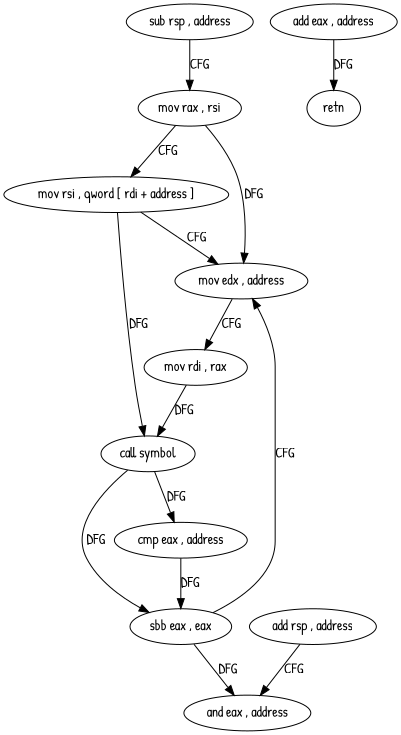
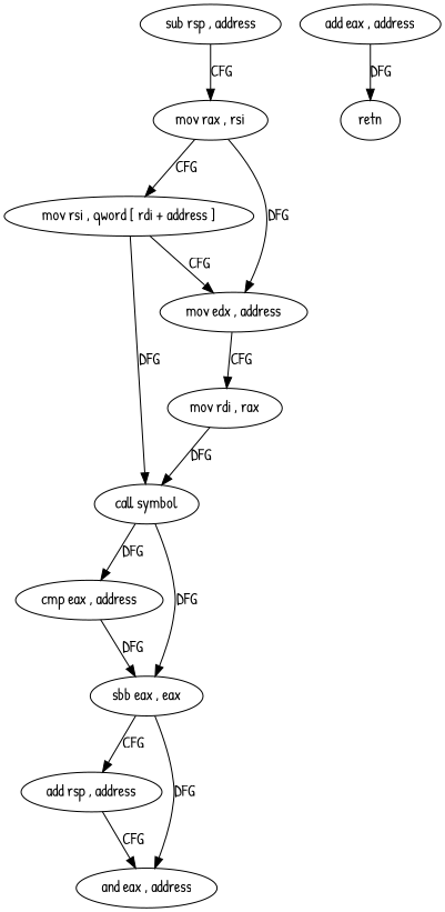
  digraph {
    fontname="Patrick Hand"
    node [fontname="Patrick Hand"]
    edge [fontname="Patrick Hand"]
    n1 [label="sub rsp , address"]
    n2 [label="mov rax , rsi"]
    n3 [label="mov rsi , qword [ rdi + address ]"]
    n4 [label="mov edx , address"]
    n5 [label="call symbol"]
    n6 [label="mov rdi , rax"]
    n7 [label="cmp eax , address"]
    n8 [label="sbb eax , eax"]
    n9 [label="add rsp , address"]
    n10 [label="and eax , address"]
    n11 [label="add eax , address"]
    n12 [label=retn]
    n1 -> n2 [label=CFG]
    n2 -> n3 [label=CFG]
    n2 -> n4 [label=DFG]
    n3 -> n4 [label=CFG]
    n3 -> n5 [label=DFG]
    n4 -> n6 [label=CFG]
    n5 -> n7 [label=DFG]
    n5 -> n8 [label=DFG]
    n6 -> n5 [label=DFG]
    n7 -> n8 [label=DFG]
-   n8 -> n4 [label=CFG]
+   n8 -> n9 [label=CFG]
    n8 -> n10 [label=DFG]
    n9 -> n10 [label=CFG]
    n11 -> n12 [label=DFG]
  }
